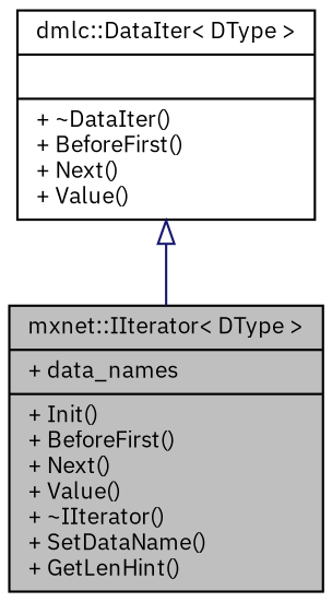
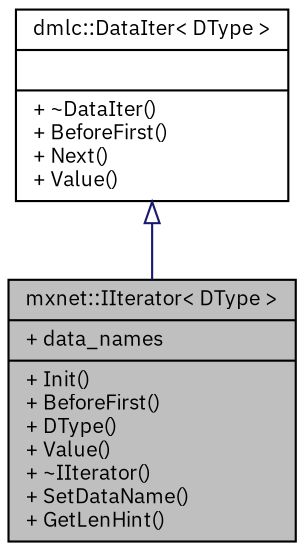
  digraph {
    fontname="IBM Plex Sans"
    node [color=black fontname="IBM Plex Sans" fontsize=10 shape=record style=filled]
-   n1 [fillcolor=grey75 fontcolor=black height=0.2 label="{mxnet::IIterator\< DType \>\n|+ data_names\l|+ Init()\l+ BeforeFirst()\l+ Next()\l+ Value()\l+ ~IIterator()\l+ SetDataName()\l+ GetLenHint()\l}" width=0.4]
+   n1 [fillcolor=grey75 fontcolor=black height=0.2 label="{mxnet::IIterator\< DType \>\n|+ data_names\l|+ Init()\l+ BeforeFirst()\l+ DType()\l+ Value()\l+ ~IIterator()\l+ SetDataName()\l+ GetLenHint()\l}" width=0.4]
    n2 [fillcolor=white height=0.2 label="{dmlc::DataIter\< DType \>\n||+ ~DataIter()\l+ BeforeFirst()\l+ Next()\l+ Value()\l}" width=0.4]
    n2 -> n1 [arrowtail=onormal color=midnightblue dir=back fontname="IBM Plex Sans" fontsize=10 labelfontname=Helvetica labelfontsize=10 style=solid]
  }
